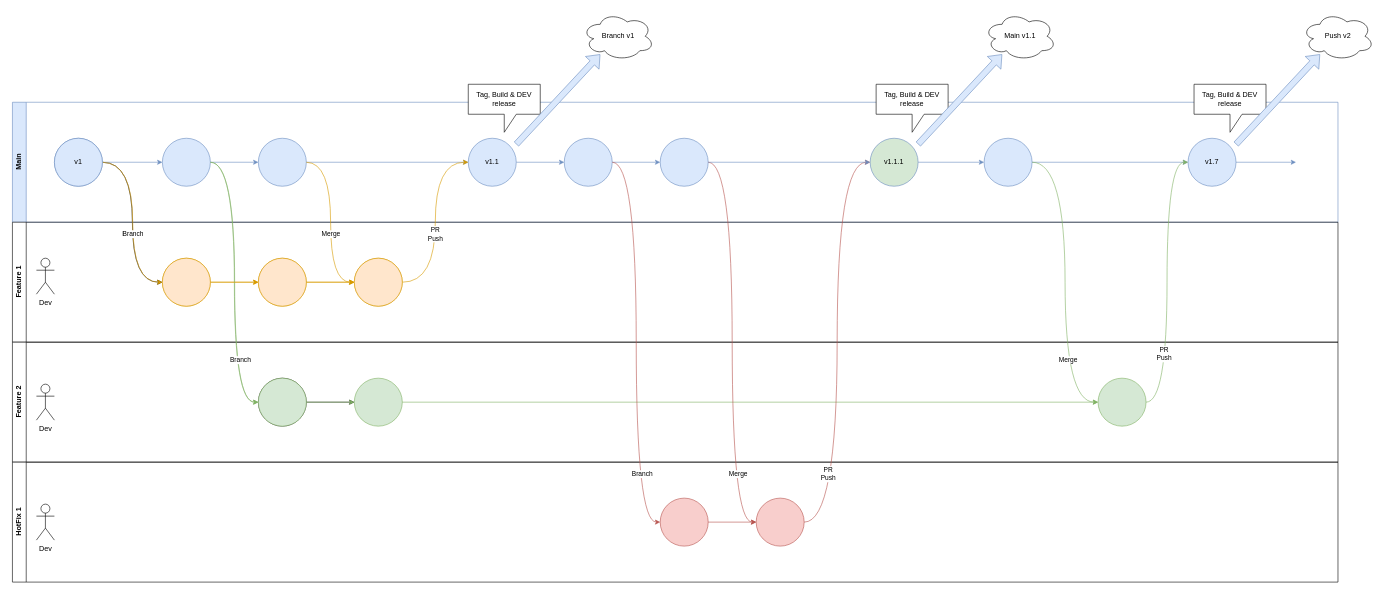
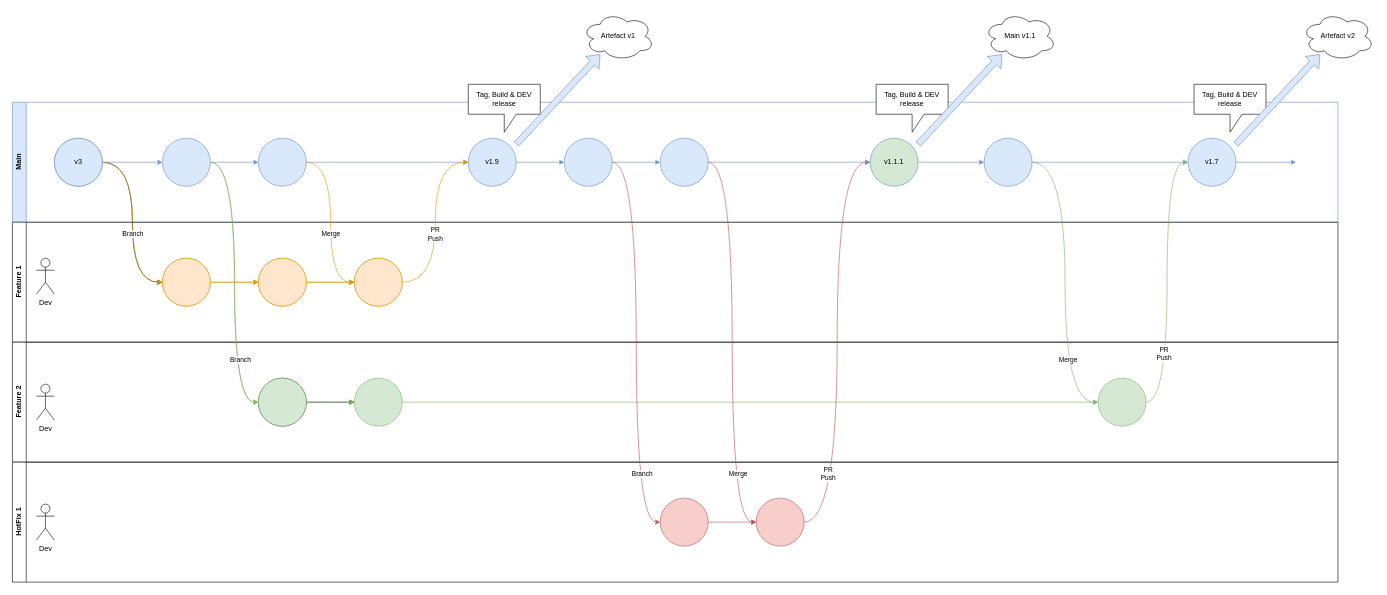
  <mxCell id="0" />
  <mxCell id="1" parent="0" />
  <mxCell id="2" value="Branch" style="edgeStyle=orthogonalEdgeStyle;rounded=0;orthogonalLoop=1;jettySize=auto;html=1;entryX=0;entryY=0.5;entryDx=0;entryDy=0;curved=1;" parent="1" source="4" target="18" edge="1"><mxGeometry x="0.133" relative="1" as="geometry"><mxPoint x="250" y="270" as="targetPoint" /><mxPoint as="offset" /></mxGeometry></mxCell>
  <mxCell id="3" style="edgeStyle=orthogonalEdgeStyle;rounded=0;orthogonalLoop=1;jettySize=auto;html=1;entryX=0;entryY=0.5;entryDx=0;entryDy=0;fillColor=#dae8fc;strokeColor=#6c8ebf;" parent="1" source="4" target="11" edge="1"><mxGeometry relative="1" as="geometry" /></mxCell>
  <mxCell id="4" value="" style="ellipse;whiteSpace=wrap;html=1;aspect=fixed;fillColor=#dae8fc;strokeColor=#6c8ebf;" parent="1" vertex="1"><mxGeometry x="90" y="230" width="80" height="80" as="geometry" /></mxCell>
  <mxCell id="5" value="Main" style="swimlane;horizontal=0;whiteSpace=wrap;html=1;fillColor=#dae8fc;strokeColor=#6c8ebf;" parent="1" vertex="1"><mxGeometry x="20" y="170" width="2210" height="200" as="geometry" /></mxCell>
  <mxCell id="6" value="" style="edgeStyle=orthogonalEdgeStyle;rounded=0;orthogonalLoop=1;jettySize=auto;html=1;fillColor=#dae8fc;strokeColor=#6c8ebf;" parent="5" source="7" target="13" edge="1"><mxGeometry relative="1" as="geometry" /></mxCell>
- <mxCell id="7" value="v1.1" style="ellipse;whiteSpace=wrap;html=1;aspect=fixed;fillColor=#dae8fc;strokeColor=#6c8ebf;" parent="5" vertex="1"><mxGeometry x="760" y="60" width="80" height="80" as="geometry" /></mxCell>
+ <mxCell id="7" value="v1.9" style="ellipse;whiteSpace=wrap;html=1;aspect=fixed;fillColor=#dae8fc;strokeColor=#6c8ebf;" parent="5" vertex="1"><mxGeometry x="760" y="60" width="80" height="80" as="geometry" /></mxCell>
  <mxCell id="8" style="edgeStyle=orthogonalEdgeStyle;rounded=0;orthogonalLoop=1;jettySize=auto;html=1;entryX=0;entryY=0.5;entryDx=0;entryDy=0;fillColor=#dae8fc;strokeColor=#6c8ebf;" parent="5" source="9" target="7" edge="1"><mxGeometry relative="1" as="geometry" /></mxCell>
  <mxCell id="9" value="" style="ellipse;whiteSpace=wrap;html=1;aspect=fixed;fillColor=#dae8fc;strokeColor=#6c8ebf;" parent="5" vertex="1"><mxGeometry x="410" y="60" width="80" height="80" as="geometry" /></mxCell>
  <mxCell id="10" style="edgeStyle=orthogonalEdgeStyle;rounded=0;orthogonalLoop=1;jettySize=auto;html=1;fillColor=#dae8fc;strokeColor=#6c8ebf;" parent="5" source="11" target="9" edge="1"><mxGeometry relative="1" as="geometry" /></mxCell>
  <mxCell id="11" value="" style="ellipse;whiteSpace=wrap;html=1;aspect=fixed;fillColor=#dae8fc;strokeColor=#6c8ebf;" parent="5" vertex="1"><mxGeometry x="250" y="60" width="80" height="80" as="geometry" /></mxCell>
  <mxCell id="12" value="" style="edgeStyle=orthogonalEdgeStyle;rounded=0;orthogonalLoop=1;jettySize=auto;html=1;fillColor=#dae8fc;strokeColor=#6c8ebf;" parent="5" source="13" target="14" edge="1"><mxGeometry relative="1" as="geometry" /></mxCell>
  <mxCell id="13" value="" style="ellipse;whiteSpace=wrap;html=1;aspect=fixed;fillColor=#dae8fc;strokeColor=#6c8ebf;" parent="5" vertex="1"><mxGeometry x="920" y="60" width="80" height="80" as="geometry" /></mxCell>
  <mxCell id="14" value="" style="ellipse;whiteSpace=wrap;html=1;aspect=fixed;fillColor=#dae8fc;strokeColor=#6c8ebf;" parent="5" vertex="1"><mxGeometry x="1080" y="60" width="80" height="80" as="geometry" /></mxCell>
  <mxCell id="15" value="Tag, Build &amp;amp; DEV release" style="shape=callout;whiteSpace=wrap;html=1;perimeter=calloutPerimeter;" parent="5" vertex="1"><mxGeometry x="1440" y="-30" width="120" height="80" as="geometry" /></mxCell>
  <mxCell id="16" value="Feature 1" style="swimlane;horizontal=0;whiteSpace=wrap;html=1;" parent="1" vertex="1"><mxGeometry x="20" y="370" width="2210" height="200" as="geometry" /></mxCell>
  <mxCell id="17" value="" style="edgeStyle=orthogonalEdgeStyle;rounded=0;orthogonalLoop=1;jettySize=auto;html=1;fillColor=#ffe6cc;strokeColor=#d79b00;" parent="16" source="18" target="20" edge="1"><mxGeometry relative="1" as="geometry" /></mxCell>
  <mxCell id="18" value="" style="ellipse;whiteSpace=wrap;html=1;aspect=fixed;fillColor=#ffe6cc;strokeColor=#d79b00;" parent="16" vertex="1"><mxGeometry x="250" y="60" width="80" height="80" as="geometry" /></mxCell>
  <mxCell id="19" value="" style="edgeStyle=orthogonalEdgeStyle;rounded=0;orthogonalLoop=1;jettySize=auto;html=1;fillColor=#ffe6cc;strokeColor=#d79b00;" parent="16" source="20" target="21" edge="1"><mxGeometry relative="1" as="geometry" /></mxCell>
  <mxCell id="20" value="" style="ellipse;whiteSpace=wrap;html=1;aspect=fixed;fillColor=#ffe6cc;strokeColor=#d79b00;" parent="16" vertex="1"><mxGeometry x="410" y="60" width="80" height="80" as="geometry" /></mxCell>
  <mxCell id="21" value="" style="ellipse;whiteSpace=wrap;html=1;aspect=fixed;fillColor=#ffe6cc;strokeColor=#d79b00;" parent="16" vertex="1"><mxGeometry x="570" y="60" width="80" height="80" as="geometry" /></mxCell>
  <mxCell id="22" value="Dev" style="shape=umlActor;verticalLabelPosition=bottom;verticalAlign=top;html=1;outlineConnect=0;" parent="16" vertex="1"><mxGeometry x="40" y="60" width="30" height="60" as="geometry" /></mxCell>
  <mxCell id="23" value="Feature 2" style="swimlane;horizontal=0;whiteSpace=wrap;html=1;" parent="1" vertex="1"><mxGeometry x="20" y="570" width="2210" height="200" as="geometry" /></mxCell>
  <mxCell id="24" value="" style="ellipse;whiteSpace=wrap;html=1;aspect=fixed;" parent="23" vertex="1"><mxGeometry x="410" y="60" width="80" height="80" as="geometry" /></mxCell>
  <mxCell id="25" value="" style="ellipse;whiteSpace=wrap;html=1;aspect=fixed;fillColor=#d5e8d4;strokeColor=#82b366;" parent="23" vertex="1"><mxGeometry x="570" y="60" width="80" height="80" as="geometry" /></mxCell>
  <mxCell id="26" value="" style="edgeStyle=orthogonalEdgeStyle;rounded=0;orthogonalLoop=1;jettySize=auto;html=1;" parent="23" source="24" target="25" edge="1"><mxGeometry relative="1" as="geometry" /></mxCell>
  <mxCell id="27" value="Branch" style="edgeStyle=orthogonalEdgeStyle;rounded=0;orthogonalLoop=1;jettySize=auto;html=1;curved=1;entryX=0;entryY=0.5;entryDx=0;entryDy=0;fillColor=#d5e8d4;strokeColor=#82b366;" parent="23" target="28" edge="1"><mxGeometry x="0.542" y="10" relative="1" as="geometry"><mxPoint x="330" y="-300" as="sourcePoint" /><mxPoint as="offset" /></mxGeometry></mxCell>
  <mxCell id="28" value="" style="ellipse;whiteSpace=wrap;html=1;aspect=fixed;fillColor=#d5e8d4;strokeColor=#82b366;" parent="23" vertex="1"><mxGeometry x="410" y="60" width="80" height="80" as="geometry" /></mxCell>
  <mxCell id="29" value="" style="edgeStyle=orthogonalEdgeStyle;rounded=0;orthogonalLoop=1;jettySize=auto;html=1;fillColor=#d5e8d4;strokeColor=#82b366;" parent="23" source="28" edge="1"><mxGeometry relative="1" as="geometry"><mxPoint x="570" y="100" as="targetPoint" /></mxGeometry></mxCell>
  <mxCell id="30" value="Dev" style="shape=umlActor;verticalLabelPosition=bottom;verticalAlign=top;html=1;outlineConnect=0;" parent="23" vertex="1"><mxGeometry x="40" y="70" width="30" height="60" as="geometry" /></mxCell>
  <mxCell id="31" value="HotFix 1" style="swimlane;horizontal=0;whiteSpace=wrap;html=1;" parent="1" vertex="1"><mxGeometry x="20" y="770" width="2210" height="200" as="geometry" /></mxCell>
  <mxCell id="32" value="" style="ellipse;whiteSpace=wrap;html=1;aspect=fixed;fillColor=#f8cecc;strokeColor=#b85450;" parent="31" vertex="1"><mxGeometry x="1080" y="60" width="80" height="80" as="geometry" /></mxCell>
  <mxCell id="33" value="" style="ellipse;whiteSpace=wrap;html=1;aspect=fixed;fillColor=#f8cecc;strokeColor=#b85450;" parent="31" vertex="1"><mxGeometry x="1240" y="60" width="80" height="80" as="geometry" /></mxCell>
  <mxCell id="34" value="" style="edgeStyle=orthogonalEdgeStyle;rounded=0;orthogonalLoop=1;jettySize=auto;html=1;fillColor=#f8cecc;strokeColor=#b85450;" parent="31" source="32" target="33" edge="1"><mxGeometry relative="1" as="geometry" /></mxCell>
  <mxCell id="35" value="Dev" style="shape=umlActor;verticalLabelPosition=bottom;verticalAlign=top;html=1;outlineConnect=0;" parent="31" vertex="1"><mxGeometry x="40" y="70" width="30" height="60" as="geometry" /></mxCell>
  <mxCell id="36" value="PR&lt;br&gt;Push" style="edgeStyle=orthogonalEdgeStyle;rounded=0;orthogonalLoop=1;jettySize=auto;html=1;entryX=0;entryY=0.5;entryDx=0;entryDy=0;curved=1;fillColor=#ffe6cc;strokeColor=#d79b00;" parent="1" source="21" target="7" edge="1"><mxGeometry x="-0.129" relative="1" as="geometry"><mxPoint as="offset" /></mxGeometry></mxCell>
  <mxCell id="37" value="Branch" style="edgeStyle=orthogonalEdgeStyle;rounded=0;orthogonalLoop=1;jettySize=auto;html=1;curved=1;entryX=0;entryY=0.5;entryDx=0;entryDy=0;fillColor=#d5e8d4;strokeColor=#82b366;" parent="1" source="11" target="24" edge="1"><mxGeometry x="0.542" y="10" relative="1" as="geometry"><mxPoint as="offset" /></mxGeometry></mxCell>
  <mxCell id="38" value="" style="ellipse;whiteSpace=wrap;html=1;aspect=fixed;fillColor=#dae8fc;strokeColor=#6c8ebf;" parent="1" vertex="1"><mxGeometry x="1640" y="230" width="80" height="80" as="geometry" /></mxCell>
  <mxCell id="39" value="" style="ellipse;whiteSpace=wrap;html=1;aspect=fixed;fillColor=#d5e8d4;strokeColor=#82b366;" parent="1" vertex="1"><mxGeometry x="1830" y="630" width="80" height="80" as="geometry" /></mxCell>
  <mxCell id="40" style="edgeStyle=orthogonalEdgeStyle;rounded=0;orthogonalLoop=1;jettySize=auto;html=1;fillColor=#dae8fc;strokeColor=#6c8ebf;" parent="1" source="41" edge="1"><mxGeometry relative="1" as="geometry"><mxPoint x="2160" y="270" as="targetPoint" /></mxGeometry></mxCell>
  <mxCell id="41" value="v1.7" style="ellipse;whiteSpace=wrap;html=1;aspect=fixed;fillColor=#dae8fc;strokeColor=#6c8ebf;" parent="1" vertex="1"><mxGeometry x="1980" y="230" width="80" height="80" as="geometry" /></mxCell>
  <mxCell id="42" value="" style="edgeStyle=orthogonalEdgeStyle;rounded=0;orthogonalLoop=1;jettySize=auto;html=1;fillColor=#d5e8d4;strokeColor=#82b366;" parent="1" source="25" target="39" edge="1"><mxGeometry relative="1" as="geometry" /></mxCell>
  <mxCell id="43" value="" style="edgeStyle=orthogonalEdgeStyle;rounded=0;orthogonalLoop=1;jettySize=auto;html=1;fillColor=#dae8fc;strokeColor=#6c8ebf;" parent="1" source="38" target="41" edge="1"><mxGeometry relative="1" as="geometry" /></mxCell>
  <mxCell id="44" value="Merge" style="edgeStyle=orthogonalEdgeStyle;rounded=0;orthogonalLoop=1;jettySize=auto;html=1;entryX=0;entryY=0.5;entryDx=0;entryDy=0;curved=1;fillColor=#d5e8d4;strokeColor=#82b366;" parent="1" source="38" target="39" edge="1"><mxGeometry x="0.51" y="5" relative="1" as="geometry"><mxPoint as="offset" /></mxGeometry></mxCell>
  <mxCell id="45" value="PR&lt;br style=&quot;border-color: var(--border-color);&quot;&gt;Push" style="edgeStyle=orthogonalEdgeStyle;rounded=0;orthogonalLoop=1;jettySize=auto;html=1;entryX=0;entryY=0.5;entryDx=0;entryDy=0;curved=1;fillColor=#d5e8d4;strokeColor=#82b366;" parent="1" source="39" target="41" edge="1"><mxGeometry x="-0.511" y="5" relative="1" as="geometry"><mxPoint as="offset" /></mxGeometry></mxCell>
  <mxCell id="46" value="Branch" style="edgeStyle=orthogonalEdgeStyle;rounded=0;orthogonalLoop=1;jettySize=auto;html=1;entryX=0;entryY=0.5;entryDx=0;entryDy=0;curved=1;exitX=1;exitY=0.5;exitDx=0;exitDy=0;fillColor=#f8cecc;strokeColor=#b85450;" parent="1" source="13" target="32" edge="1"><mxGeometry x="0.647" y="10" relative="1" as="geometry"><mxPoint as="offset" /></mxGeometry></mxCell>
  <mxCell id="47" style="edgeStyle=orthogonalEdgeStyle;rounded=0;orthogonalLoop=1;jettySize=auto;html=1;entryX=0;entryY=0.5;entryDx=0;entryDy=0;fillColor=#dae8fc;strokeColor=#6c8ebf;" parent="1" source="48" target="38" edge="1"><mxGeometry relative="1" as="geometry" /></mxCell>
  <mxCell id="48" value="v1.1.1" style="ellipse;whiteSpace=wrap;html=1;aspect=fixed;fillColor=#d5e8d4;strokeColor=#6c8ebf;" parent="1" vertex="1"><mxGeometry x="1450" y="230" width="80" height="80" as="geometry" /></mxCell>
  <mxCell id="49" value="PR&lt;br&gt;Push" style="edgeStyle=orthogonalEdgeStyle;rounded=0;orthogonalLoop=1;jettySize=auto;html=1;entryX=0;entryY=0.5;entryDx=0;entryDy=0;curved=1;fillColor=#f8cecc;strokeColor=#b85450;" parent="1" source="33" target="48" edge="1"><mxGeometry x="-0.62" y="15" relative="1" as="geometry"><mxPoint as="offset" /></mxGeometry></mxCell>
  <mxCell id="50" value="Merge" style="edgeStyle=orthogonalEdgeStyle;rounded=0;orthogonalLoop=1;jettySize=auto;html=1;entryX=0;entryY=0.5;entryDx=0;entryDy=0;curved=1;fillColor=#f8cecc;strokeColor=#b85450;" parent="1" source="14" target="33" edge="1"><mxGeometry x="0.647" y="10" relative="1" as="geometry"><mxPoint as="offset" /></mxGeometry></mxCell>
  <mxCell id="51" style="edgeStyle=orthogonalEdgeStyle;rounded=0;orthogonalLoop=1;jettySize=auto;html=1;entryX=0;entryY=0.5;entryDx=0;entryDy=0;fillColor=#dae8fc;strokeColor=#6c8ebf;" parent="1" source="14" target="48" edge="1"><mxGeometry relative="1" as="geometry" /></mxCell>
  <mxCell id="52" value="Branch" style="edgeStyle=orthogonalEdgeStyle;rounded=0;orthogonalLoop=1;jettySize=auto;html=1;entryX=0;entryY=0.5;entryDx=0;entryDy=0;curved=1;fillColor=#ffe6cc;strokeColor=#d79b00;" parent="1" target="53" edge="1"><mxGeometry x="0.133" relative="1" as="geometry"><mxPoint x="170" y="270" as="sourcePoint" /><mxPoint x="250" y="270" as="targetPoint" /><mxPoint as="offset" /></mxGeometry></mxCell>
  <mxCell id="53" value="" style="ellipse;whiteSpace=wrap;html=1;aspect=fixed;fillColor=#ffe6cc;strokeColor=#d79b00;" parent="1" vertex="1"><mxGeometry x="270" y="430" width="80" height="80" as="geometry" /></mxCell>
  <mxCell id="54" value="" style="ellipse;whiteSpace=wrap;html=1;aspect=fixed;fillColor=#ffe6cc;strokeColor=#d79b00;" parent="1" vertex="1"><mxGeometry x="590" y="430" width="80" height="80" as="geometry" /></mxCell>
  <mxCell id="55" value="" style="ellipse;whiteSpace=wrap;html=1;aspect=fixed;fillColor=#ffe6cc;strokeColor=#d79b00;" parent="1" vertex="1"><mxGeometry x="430" y="430" width="80" height="80" as="geometry" /></mxCell>
  <mxCell id="56" value="" style="edgeStyle=orthogonalEdgeStyle;rounded=0;orthogonalLoop=1;jettySize=auto;html=1;fillColor=#ffe6cc;strokeColor=#d79b00;" parent="1" source="53" target="55" edge="1"><mxGeometry relative="1" as="geometry" /></mxCell>
  <mxCell id="57" value="Merge" style="edgeStyle=orthogonalEdgeStyle;rounded=0;orthogonalLoop=1;jettySize=auto;html=1;entryX=0;entryY=0.5;entryDx=0;entryDy=0;curved=1;fillColor=#ffe6cc;strokeColor=#d79b00;" parent="1" target="54" edge="1"><mxGeometry x="0.143" relative="1" as="geometry"><mxPoint x="510" y="270" as="sourcePoint" /><mxPoint as="offset" /></mxGeometry></mxCell>
  <mxCell id="58" value="" style="edgeStyle=orthogonalEdgeStyle;rounded=0;orthogonalLoop=1;jettySize=auto;html=1;fillColor=#ffe6cc;strokeColor=#d79b00;" parent="1" source="55" target="54" edge="1"><mxGeometry relative="1" as="geometry" /></mxCell>
- <mxCell id="59" value="v1" style="ellipse;whiteSpace=wrap;html=1;aspect=fixed;fillColor=#dae8fc;strokeColor=#6c8ebf;" parent="1" vertex="1"><mxGeometry x="90" y="230" width="80" height="80" as="geometry" /></mxCell>
+ <mxCell id="59" value="v3" style="ellipse;whiteSpace=wrap;html=1;aspect=fixed;fillColor=#dae8fc;strokeColor=#6c8ebf;" parent="1" vertex="1"><mxGeometry x="90" y="230" width="80" height="80" as="geometry" /></mxCell>
  <mxCell id="60" value="Tag, Build &amp;amp; DEV release" style="shape=callout;whiteSpace=wrap;html=1;perimeter=calloutPerimeter;" parent="1" vertex="1"><mxGeometry x="780" y="140" width="120" height="80" as="geometry" /></mxCell>
  <mxCell id="61" value="Tag, Build &amp;amp; DEV release" style="shape=callout;whiteSpace=wrap;html=1;perimeter=calloutPerimeter;" parent="1" vertex="1"><mxGeometry x="1990" y="140" width="120" height="80" as="geometry" /></mxCell>
  <mxCell id="62" value="" style="shape=flexArrow;endArrow=classic;html=1;rounded=0;fillColor=#dae8fc;strokeColor=#6c8ebf;" parent="1" edge="1"><mxGeometry width="50" height="50" relative="1" as="geometry"><mxPoint x="860" y="240" as="sourcePoint" /><mxPoint x="1000" y="90" as="targetPoint" /></mxGeometry></mxCell>
- <mxCell id="63" value="Branch v1" style="ellipse;shape=cloud;whiteSpace=wrap;html=1;" parent="1" vertex="1"><mxGeometry x="970" y="20" width="120" height="80" as="geometry" /></mxCell>
+ <mxCell id="63" value="Artefact v1" style="ellipse;shape=cloud;whiteSpace=wrap;html=1;" parent="1" vertex="1"><mxGeometry x="970" y="20" width="120" height="80" as="geometry" /></mxCell>
  <mxCell id="64" value="" style="shape=flexArrow;endArrow=classic;html=1;rounded=0;fillColor=#dae8fc;strokeColor=#6c8ebf;" parent="1" edge="1"><mxGeometry width="50" height="50" relative="1" as="geometry"><mxPoint x="1530" y="240" as="sourcePoint" /><mxPoint x="1670" y="90" as="targetPoint" /></mxGeometry></mxCell>
  <mxCell id="65" value="Main v1.1" style="ellipse;shape=cloud;whiteSpace=wrap;html=1;" parent="1" vertex="1"><mxGeometry x="1640" y="20" width="120" height="80" as="geometry" /></mxCell>
  <mxCell id="66" value="" style="shape=flexArrow;endArrow=classic;html=1;rounded=0;fillColor=#dae8fc;strokeColor=#6c8ebf;" parent="1" edge="1"><mxGeometry width="50" height="50" relative="1" as="geometry"><mxPoint x="2060" y="240" as="sourcePoint" /><mxPoint x="2200" y="90" as="targetPoint" /></mxGeometry></mxCell>
- <mxCell id="67" value="Push v2" style="ellipse;shape=cloud;whiteSpace=wrap;html=1;" parent="1" vertex="1"><mxGeometry x="2170" y="20" width="120" height="80" as="geometry" /></mxCell>
+ <mxCell id="67" value="Artefact v2" style="ellipse;shape=cloud;whiteSpace=wrap;html=1;" parent="1" vertex="1"><mxGeometry x="2170" y="20" width="120" height="80" as="geometry" /></mxCell>
